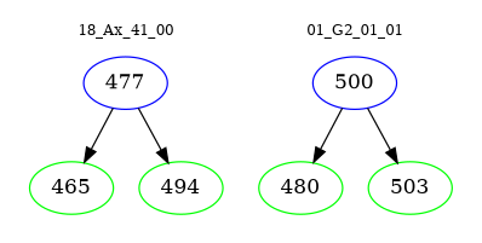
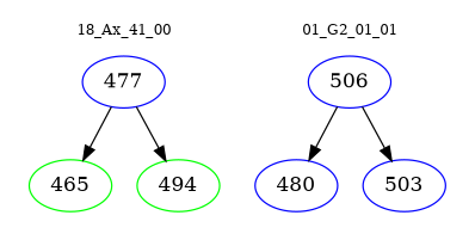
  digraph {
    node [color=blue]
    edge [color=black]
    n1 [label=477]
    n2 [color=green label=465]
    n3 [color=green label=494]
-   n4 [label=500]
-   n5 [color=green label=480]
-   n6 [color=green label=503]
+   n4 [label=506]
+   n5 [label=480]
+   n6 [label=503]
    subgraph cluster_1 {
      color=white
      fontsize=10
      label="18_Ax_41_00"
      n1
      n2
      n3
    }
    subgraph cluster_2 {
      color=white
      fontsize=10
      label="01_G2_01_01"
      n4
      n5
      n6
    }
    n1 -> n2
    n1 -> n3
    n4 -> n5
    n4 -> n6
  }
